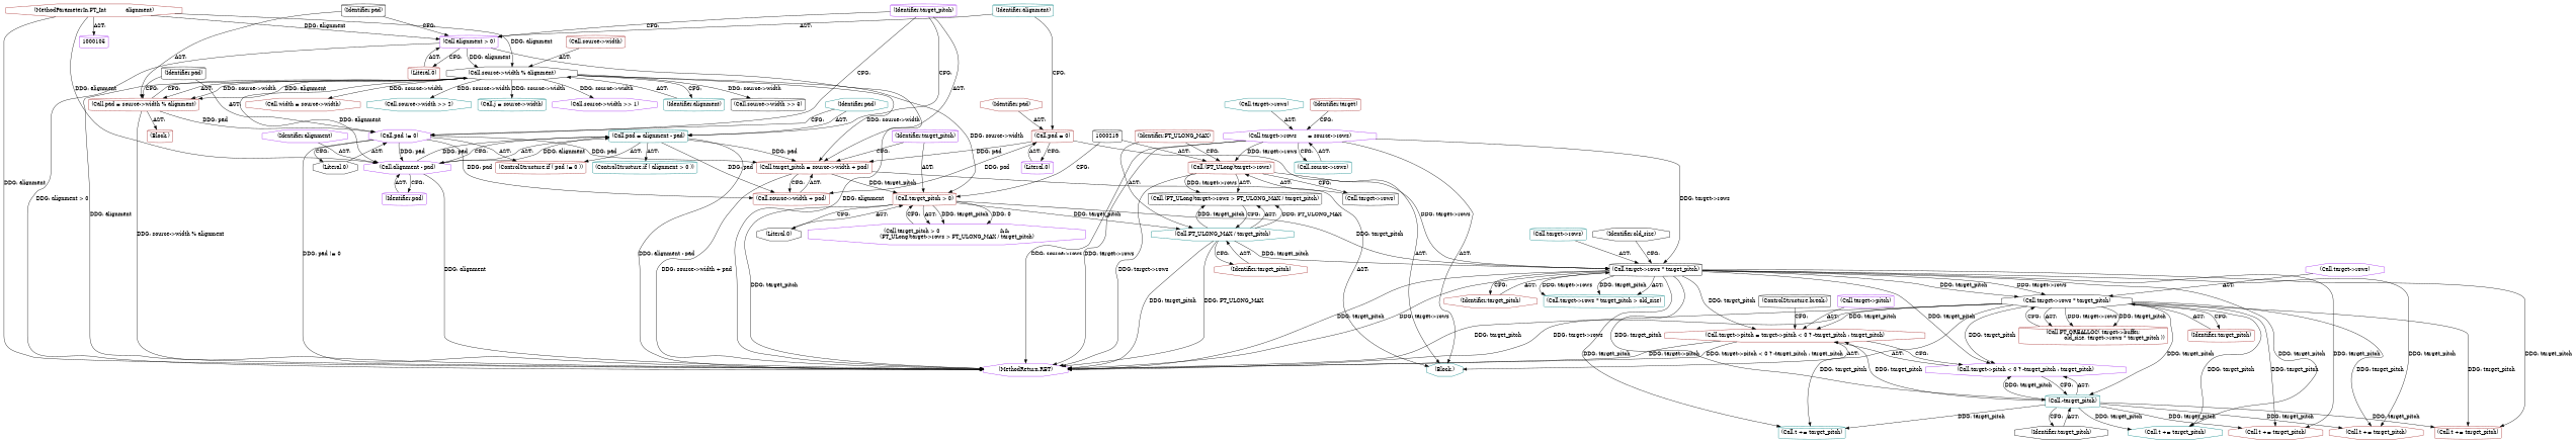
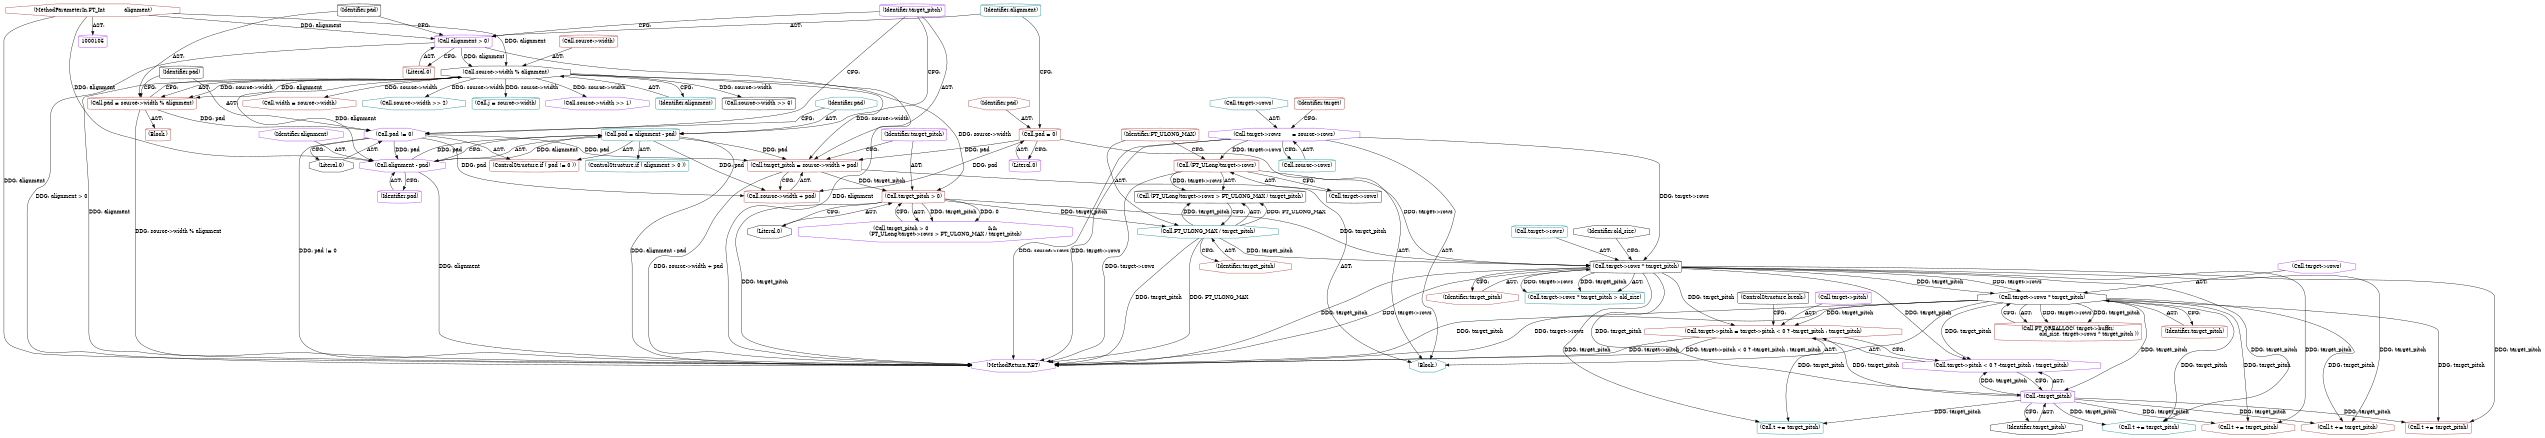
  digraph {
    node [color=brown shape=cylinder]
    n1 [label="(Call,target->pitch = target->pitch < 0 ? -target_pitch : target_pitch)" shape=octagon]
    n2 [color=teal label="(Block,)" shape=octagon]
    n3 [color=purple label="(Call,target->pitch < 0 ? -target_pitch : target_pitch)" shape=octagon]
    n4 [color=purple label="(MethodReturn,RET)" shape=octagon]
-   n5 [color=teal label="(Call,-target_pitch)"]
+   n5 [color=purple label="(Call,-target_pitch)"]
    n6 [label="(Call,t += target_pitch)" shape=octagon]
    n7 [color=black label="(Identifier,target_pitch)" shape=octagon]
    n8 [label="(Call,t += target_pitch)"]
    n9 [label="(Call,t += target_pitch)" shape=octagon]
    n10 [color=teal label="(Call,t += target_pitch)"]
    n11 [color=teal label="(Call,t += target_pitch)" shape=octagon]
    n12 [color=black label="(Call,target->rows * target_pitch)"]
    n13 [color=black label="(Call,target->rows * target_pitch)" shape=octagon]
    n14 [label="(Identifier,target_pitch)" shape=octagon]
    n15 [color=teal label="(Call,target->rows * target_pitch > old_size)"]
    n16 [label="(Call,FT_QREALLOC( target->buffer,\n                          old_size, target->rows * target_pitch ))"]
    n17 [label="(Identifier,target_pitch)"]
    n18 [color=purple label="(Call,target->rows       = source->rows)" shape=octagon]
    n19 [label="(Call,(FT_ULong)target->rows)"]
    n20 [color=teal label="(Call,source->rows)"]
    n21 [color=black label="(Call,target->rows)"]
    n22 [color=black label="(Call,(FT_ULong)target->rows > FT_ULONG_MAX / target_pitch)"]
    n23 [color=teal label="(Call,FT_ULONG_MAX / target_pitch)" shape=octagon]
    n24 [label="(Identifier,target_pitch)" shape=octagon]
    n25 [label="(Call,target_pitch > 0)"]
    n26 [color=black label="(Literal,0)" shape=octagon]
    n27 [color=purple label="(Call,target_pitch > 0                                     &&\n             (FT_ULong)target->rows > FT_ULONG_MAX / target_pitch)" shape=octagon]
    n28 [label="(Call,target_pitch = source->width + pad)"]
    n29 [label="(Call,source->width + pad)"]
    n30 [color=black label="(Call,source->width % alignment)" shape=octagon]
    n31 [color=purple label="(Call,alignment - pad)" shape=octagon]
    n32 [label="(Call,pad = source->width % alignment)"]
    n33 [color=purple label="(Call,source->width >> 1)" shape=octagon]
    n34 [color=teal label="(Identifier,alignment)"]
    n35 [color=black label="(Call,source->width >> 3)"]
    n36 [label="(Call,width = source->width)" shape=octagon]
    n37 [color=teal label="(Call,source->width >> 2)" shape=octagon]
    n38 [color=teal label="(Call,j = source->width)"]
    n39 [color=teal label="(Call,pad = alignment - pad)"]
    n40 [color=purple label="(Identifier,pad)"]
    n41 [color=purple label="(Call,pad != 0)" shape=octagon]
    n42 [label="(Block,)"]
    n43 [color=purple label="(Call,alignment > 0)"]
    n44 [label="(Literal,0)"]
    n45 [color=teal label="(ControlStructure,if ( alignment > 0 ))"]
    n46 [label="(MethodParameterIn,FT_Int            alignment)" shape=octagon]
    1000105 [color=purple]
    n48 [label="(Call,pad = 0)"]
    n49 [color=purple label="(Literal,0)"]
    n50 [label="(ControlStructure,if ( pad != 0 ))"]
    n51 [color=black label="(Literal,0)" shape=octagon]
    n52 [color=teal label="(Call,target->rows)" shape=octagon]
    n53 [color=teal label="(Identifier,pad)" shape=octagon]
    n54 [color=black label="(Identifier,pad)"]
    n55 [label="(Identifier,target)"]
    n56 [label="(Identifier,pad)" shape=octagon]
    n57 [color=purple label="(Identifier,alignment)" shape=octagon]
    n58 [label="(Identifier,FT_ULONG_MAX)"]
    n59 [color=teal label="(Call,target->rows)"]
    n60 [color=purple label="(Identifier,target_pitch)"]
    n61 [color=black label="(Identifier,old_size)" shape=octagon]
    n62 [label="(Call,source->width)"]
    n63 [color=purple label="(Call,target->rows)" shape=octagon]
    n64 [color=teal label="(Identifier,alignment)"]
    n65 [color=purple label="(Identifier,target_pitch)"]
    n66 [color=black label="(Identifier,pad)"]
    n67 [color=black label="(ControlStructure,break;)"]
    n68 [color=purple label="(Call,target->pitch)"]
-   1000219 [color=black]
    n1 -> n2 [label="AST: "]
    n1 -> n3 [label="CFG: "]
    n1 -> n4 [label="DDG: target->pitch"]
    n1 -> n4 [label="DDG: target->pitch < 0 ? -target_pitch : target_pitch"]
    n3 -> n1 [label="AST: "]
    n3 -> n5 [label="CFG: "]
    n5 -> n1 [label="DDG: target_pitch"]
    n5 -> n3 [label="AST: "]
    n5 -> n3 [label="DDG: target_pitch"]
    n5 -> n6 [label="DDG: target_pitch"]
    n5 -> n7 [label="CFG: "]
    n5 -> n8 [label="DDG: target_pitch"]
    n5 -> n9 [label="DDG: target_pitch"]
    n5 -> n10 [label="DDG: target_pitch"]
    n5 -> n11 [label="DDG: target_pitch"]
    n7 -> n5 [label="AST: "]
    n12 -> n1 [label="DDG: target_pitch"]
    n12 -> n3 [label="DDG: target_pitch"]
    n12 -> n4 [label="DDG: target_pitch"]
    n12 -> n4 [label="DDG: target->rows"]
    n12 -> n5 [label="DDG: target_pitch"]
    n12 -> n6 [label="DDG: target_pitch"]
    n12 -> n8 [label="DDG: target_pitch"]
    n12 -> n9 [label="DDG: target_pitch"]
    n12 -> n10 [label="DDG: target_pitch"]
    n12 -> n11 [label="DDG: target_pitch"]
    n12 -> n13 [label="DDG: target->rows"]
    n12 -> n13 [label="DDG: target_pitch"]
    n12 -> n14 [label="CFG: "]
    n12 -> n15 [label="AST: "]
    n12 -> n15 [label="DDG: target->rows"]
    n12 -> n15 [label="DDG: target_pitch"]
    n13 -> n1 [label="DDG: target_pitch"]
    n13 -> n3 [label="DDG: target_pitch"]
    n13 -> n4 [label="DDG: target->rows"]
    n13 -> n4 [label="DDG: target_pitch"]
    n13 -> n5 [label="DDG: target_pitch"]
    n13 -> n6 [label="DDG: target_pitch"]
    n13 -> n8 [label="DDG: target_pitch"]
    n13 -> n9 [label="DDG: target_pitch"]
    n13 -> n10 [label="DDG: target_pitch"]
    n13 -> n11 [label="DDG: target_pitch"]
    n13 -> n16 [label="AST: "]
    n13 -> n16 [label="DDG: target->rows"]
    n13 -> n16 [label="DDG: target_pitch"]
    n13 -> n17 [label="CFG: "]
    n14 -> n12 [label="AST: "]
    n16 -> n13 [label="CFG: "]
    n17 -> n13 [label="AST: "]
    n18 -> n2 [label="AST: "]
    n18 -> n4 [label="DDG: target->rows"]
    n18 -> n4 [label="DDG: source->rows"]
    n18 -> n12 [label="DDG: target->rows"]
    n18 -> n19 [label="DDG: target->rows"]
    n18 -> n20 [label="CFG: "]
    n19 -> n4 [label="DDG: target->rows"]
    n19 -> n12 [label="DDG: target->rows"]
    n19 -> n21 [label="CFG: "]
    n19 -> n22 [label="AST: "]
    n19 -> n22 [label="DDG: target->rows"]
    n20 -> n18 [label="AST: "]
    n21 -> n19 [label="AST: "]
    n22 -> n23 [label="CFG: "]
    n23 -> n4 [label="DDG: target_pitch"]
    n23 -> n4 [label="DDG: FT_ULONG_MAX"]
    n23 -> n12 [label="DDG: target_pitch"]
    n23 -> n22 [label="AST: "]
    n23 -> n22 [label="DDG: FT_ULONG_MAX"]
    n23 -> n22 [label="DDG: target_pitch"]
    n23 -> n24 [label="CFG: "]
    n24 -> n23 [label="AST: "]
    n25 -> n4 [label="DDG: target_pitch"]
    n25 -> n12 [label="DDG: target_pitch"]
    n25 -> n23 [label="DDG: target_pitch"]
    n25 -> n26 [label="CFG: "]
    n25 -> n27 [label="AST: "]
    n25 -> n27 [label="DDG: target_pitch"]
    n25 -> n27 [label="DDG: 0"]
    n26 -> n25 [label="AST: "]
    n27 -> n25 [label="CFG: "]
    n28 -> n2 [label="AST: "]
    n28 -> n4 [label="DDG: source->width + pad"]
    n28 -> n25 [label="DDG: target_pitch"]
    n28 -> n29 [label="CFG: "]
    n29 -> n28 [label="AST: "]
    n30 -> n4 [label="DDG: alignment"]
    n30 -> n25 [label="DDG: source->width"]
    n30 -> n28 [label="DDG: source->width"]
    n30 -> n31 [label="DDG: alignment"]
    n30 -> n32 [label="AST: "]
    n30 -> n32 [label="DDG: source->width"]
    n30 -> n32 [label="DDG: alignment"]
    n30 -> n33 [label="DDG: source->width"]
    n30 -> n34 [label="CFG: "]
    n30 -> n35 [label="DDG: source->width"]
    n30 -> n36 [label="DDG: source->width"]
    n30 -> n37 [label="DDG: source->width"]
    n30 -> n38 [label="DDG: source->width"]
    n31 -> n4 [label="DDG: alignment"]
    n31 -> n39 [label="AST: "]
    n31 -> n39 [label="DDG: alignment"]
    n31 -> n39 [label="DDG: pad"]
    n31 -> n40 [label="CFG: "]
    n32 -> n4 [label="DDG: source->width % alignment"]
    n32 -> n30 [label="CFG: "]
    n32 -> n41 [label="DDG: pad"]
    n32 -> n42 [label="AST: "]
    n34 -> n30 [label="AST: "]
    n39 -> n4 [label="DDG: alignment - pad"]
    n39 -> n28 [label="DDG: pad"]
    n39 -> n29 [label="DDG: pad"]
    n39 -> n31 [label="CFG: "]
    n39 -> n45 [label="AST: "]
    n39 -> n50 [label="AST: "]
    n40 -> n31 [label="AST: "]
    n41 -> n4 [label="DDG: pad != 0"]
    n41 -> n28 [label="DDG: pad"]
    n41 -> n29 [label="DDG: pad"]
    n41 -> n31 [label="DDG: pad"]
    n41 -> n50 [label="AST: "]
    n41 -> n51 [label="CFG: "]
    n43 -> n4 [label="DDG: alignment"]
    n43 -> n4 [label="DDG: alignment > 0"]
    n43 -> n30 [label="DDG: alignment"]
    n43 -> n44 [label="CFG: "]
    n44 -> n43 [label="AST: "]
    n46 -> n4 [label="DDG: alignment"]
    n46 -> n30 [label="DDG: alignment"]
    n46 -> n31 [label="DDG: alignment"]
    n46 -> n43 [label="DDG: alignment"]
    n46 -> 1000105 [label="AST: "]
    n48 -> n2 [label="AST: "]
    n48 -> n28 [label="DDG: pad"]
    n48 -> n29 [label="DDG: pad"]
    n48 -> n49 [label="CFG: "]
    n49 -> n48 [label="AST: "]
    n51 -> n41 [label="AST: "]
    n52 -> n18 [label="AST: "]
    n53 -> n39 [label="AST: "]
    n53 -> n41 [label="CFG: "]
    n54 -> n32 [label="AST: "]
    n54 -> n43 [label="CFG: "]
    n55 -> n18 [label="CFG: "]
    n56 -> n48 [label="AST: "]
    n57 -> n31 [label="AST: "]
    n58 -> n19 [label="CFG: "]
    n58 -> n23 [label="AST: "]
    n59 -> n12 [label="AST: "]
    n60 -> n28 [label="AST: "]
    n60 -> n39 [label="CFG: "]
    n60 -> n41 [label="CFG: "]
    n60 -> n43 [label="CFG: "]
    n61 -> n12 [label="CFG: "]
    n62 -> n30 [label="AST: "]
    n63 -> n13 [label="AST: "]
    n64 -> n43 [label="AST: "]
    n64 -> n48 [label="CFG: "]
    n65 -> n25 [label="AST: "]
    n65 -> n28 [label="CFG: "]
    n66 -> n32 [label="CFG: "]
    n66 -> n41 [label="AST: "]
    n67 -> n1 [label="CFG: "]
    n68 -> n1 [label="AST: "]
-   1000219 -> n19 [label="AST: "]
-   1000219 -> n25 [label="CFG: "]
  }
